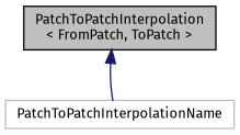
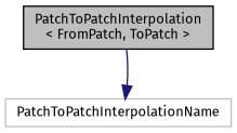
  digraph {
    fontname="Fira Sans"
    node [fontname="Fira Sans" fontsize=10 shape=record]
    n1 [color=black fillcolor=grey75 fontcolor=black height=0.2 label="PatchToPatchInterpolation\l\< FromPatch, ToPatch \>" style=filled width=0.4]
    n2 [color=grey75 height=0.2 label=PatchToPatchInterpolationName width=0.4]
-   n1 -> n2 [color=midnightblue dir=back fontname="Fira Sans" fontsize=10 labelfontname=Helvetica labelfontsize=10 style=solid]
+   n2 -> n1 [color=midnightblue dir=back fontname="Fira Sans" fontsize=10 labelfontname=Helvetica labelfontsize=10 style=solid]
  }
